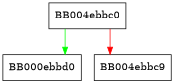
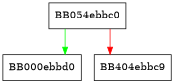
  digraph {
    splines=ortho
    node [shape=box]
    n1 [label=BB000ebbd0]
-   BB004ebbc0
-   BB004ebbc9
+   BB004ebbc0 [label=BB054ebbc0]
+   BB004ebbc9 [label=BB404ebbc9]
    BB004ebbc0 -> n1 [color=green]
    BB004ebbc0 -> BB004ebbc9 [color=red]
  }
